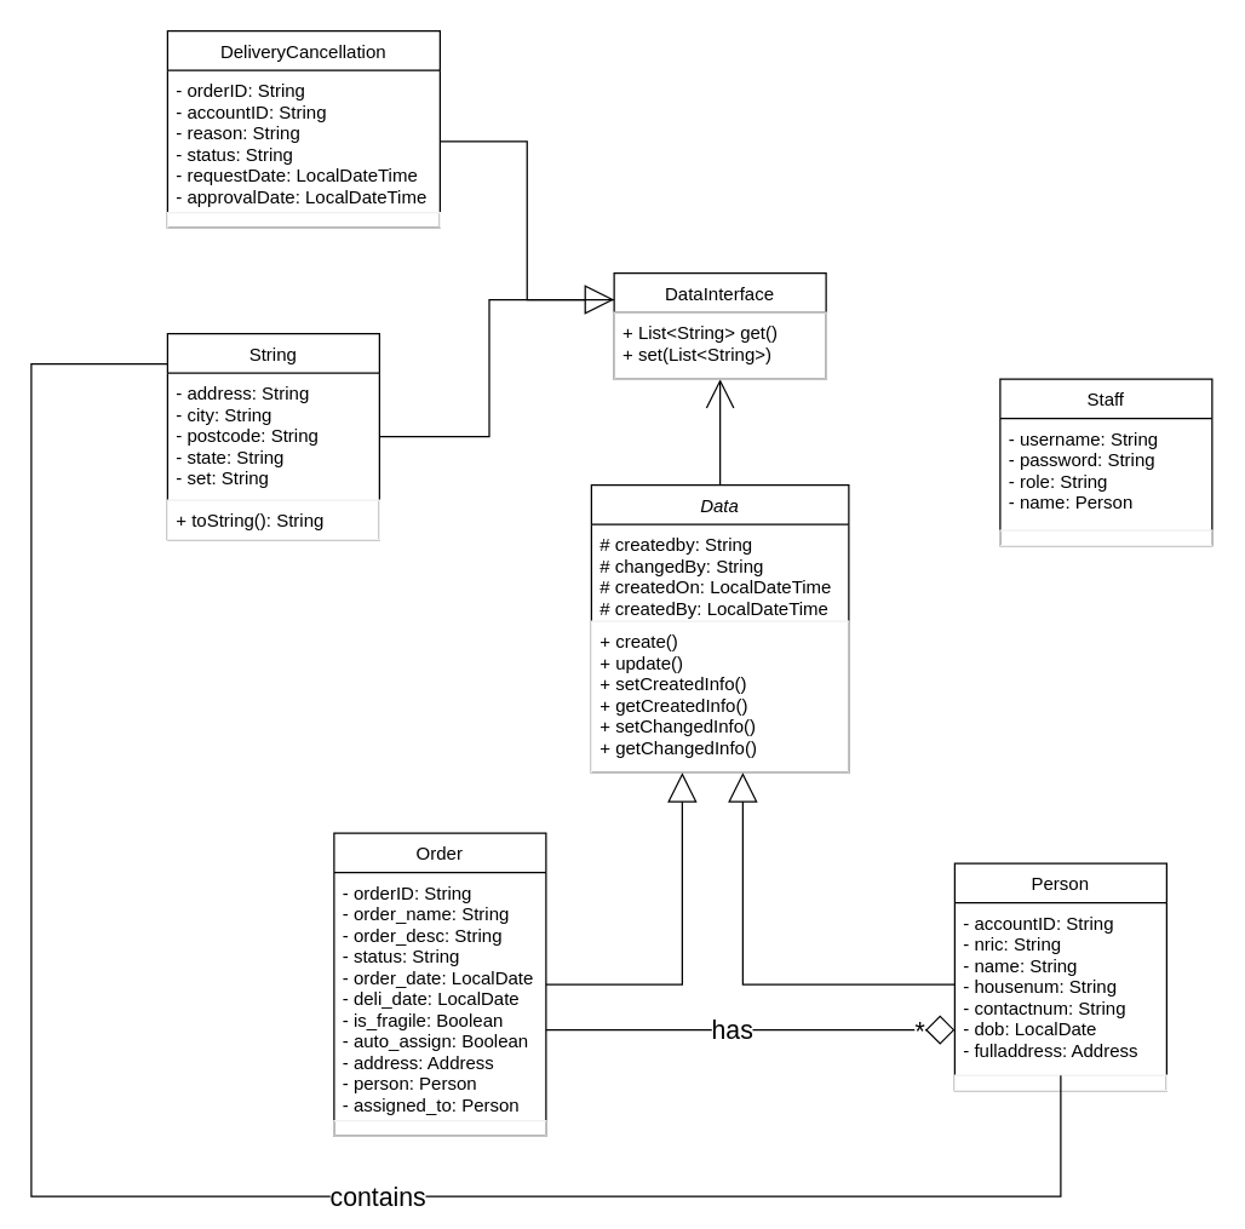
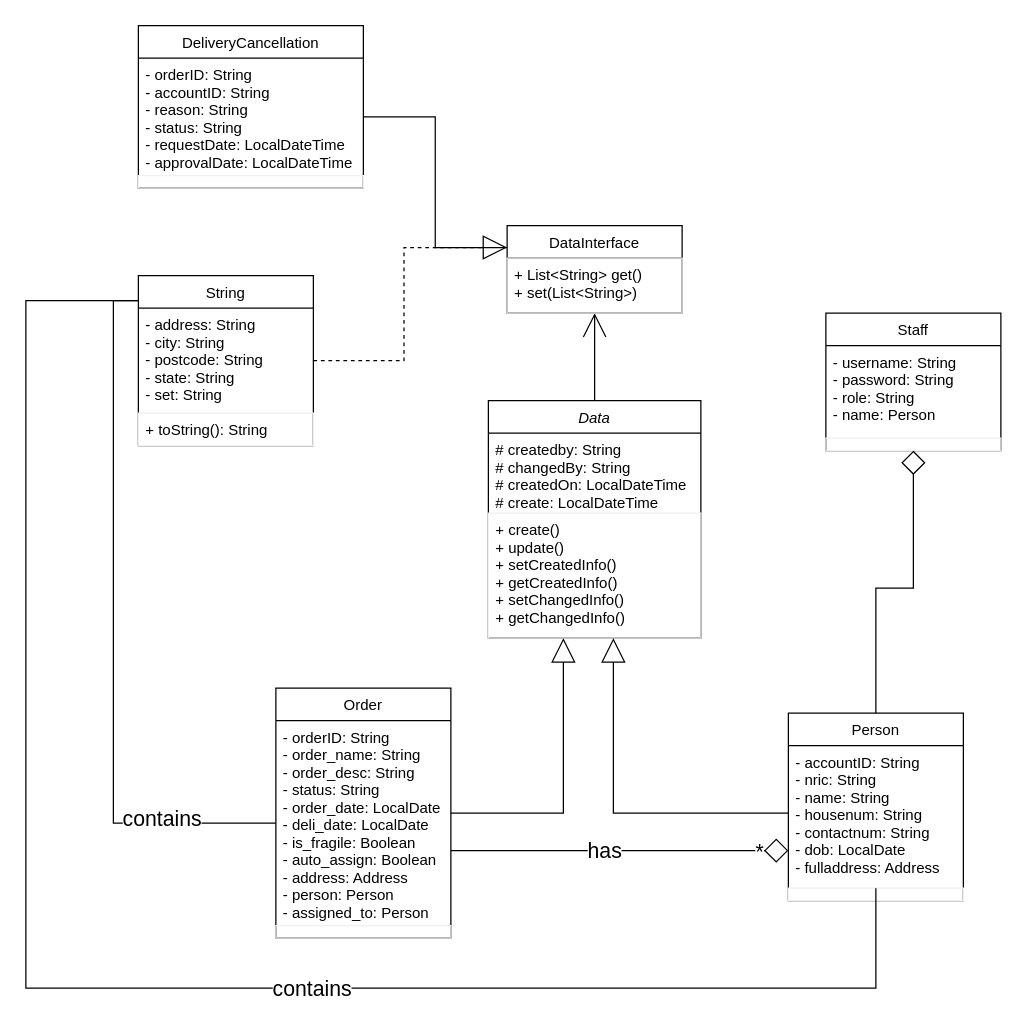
  <mxCell id="0" />
  <mxCell id="1" parent="0" />
  <mxCell id="2" style="edgeStyle=orthogonalEdgeStyle;rounded=0;orthogonalLoop=1;jettySize=auto;html=1;entryX=0.5;entryY=1;entryDx=0;entryDy=0;endArrow=open;endFill=0;startSize=17;endSize=17;" edge="1" parent="1" source="3" target="6"><mxGeometry relative="1" as="geometry" /></mxCell>
  <mxCell id="3" value="Data" style="swimlane;fontStyle=2;childLayout=stackLayout;horizontal=1;startSize=26;fillColor=none;horizontalStack=0;resizeParent=1;resizeParentMax=0;resizeLast=0;collapsible=1;marginBottom=0;" vertex="1" parent="1"><mxGeometry x="390" y="320" width="170" height="190" as="geometry" /></mxCell>
- <mxCell id="4" value="# createdby: String&#10;# changedBy: String&#10;# createdOn: LocalDateTime&#10;# createdBy: LocalDateTime&#10;" style="text;strokeColor=none;fillColor=none;align=left;verticalAlign=top;spacingLeft=4;spacingRight=4;overflow=hidden;rotatable=0;points=[[0,0.5],[1,0.5]];portConstraint=eastwest;" vertex="1" parent="3"><mxGeometry y="26" width="170" height="64" as="geometry" /></mxCell>
+ <mxCell id="4" value="# createdby: String&#10;# changedBy: String&#10;# createdOn: LocalDateTime&#10;# create: LocalDateTime&#10;" style="text;strokeColor=none;fillColor=none;align=left;verticalAlign=top;spacingLeft=4;spacingRight=4;overflow=hidden;rotatable=0;points=[[0,0.5],[1,0.5]];portConstraint=eastwest;" vertex="1" parent="3"><mxGeometry y="26" width="170" height="64" as="geometry" /></mxCell>
  <mxCell id="5" value="+ create()&#10;+ update()&#10;+ setCreatedInfo()&#10;+ getCreatedInfo()&#10;+ setChangedInfo()&#10;+ getChangedInfo()&#10;" style="text;align=left;verticalAlign=top;spacingLeft=4;spacingRight=4;overflow=hidden;rotatable=0;points=[[0,0.5],[1,0.5]];portConstraint=eastwest;strokeColor=#f0f0f0;" vertex="1" parent="3"><mxGeometry y="90" width="170" height="100" as="geometry" /></mxCell>
  <mxCell id="6" value="DataInterface" style="swimlane;fontStyle=0;childLayout=stackLayout;horizontal=1;startSize=26;fillColor=none;horizontalStack=0;resizeParent=1;resizeParentMax=0;resizeLast=0;collapsible=1;marginBottom=0;" vertex="1" parent="1"><mxGeometry x="405" y="180" width="140" height="70" as="geometry" /></mxCell>
  <mxCell id="7" value="+ List&lt;String&gt; get()&#10;+ set(List&lt;String&gt;)&#10;" style="text;fillColor=none;align=left;verticalAlign=top;spacingLeft=4;spacingRight=4;overflow=hidden;rotatable=0;points=[[0,0.5],[1,0.5]];portConstraint=eastwest;strokeColor=#f0f0f0;" vertex="1" parent="6"><mxGeometry y="26" width="140" height="44" as="geometry" /></mxCell>
  <mxCell id="8" value="String" style="swimlane;fontStyle=0;childLayout=stackLayout;horizontal=1;startSize=26;fillColor=none;horizontalStack=0;resizeParent=1;resizeParentMax=0;resizeLast=0;collapsible=1;marginBottom=0;" vertex="1" parent="1"><mxGeometry x="110" y="220" width="140" height="136" as="geometry" /></mxCell>
  <mxCell id="9" value="- address: String&#10;- city: String&#10;- postcode: String&#10;- state: String&#10;- set: String" style="text;strokeColor=none;fillColor=none;align=left;verticalAlign=top;spacingLeft=4;spacingRight=4;overflow=hidden;rotatable=0;points=[[0,0.5],[1,0.5]];portConstraint=eastwest;" vertex="1" parent="8"><mxGeometry y="26" width="140" height="84" as="geometry" /></mxCell>
  <mxCell id="10" value="+ toString(): String" style="text;fillColor=none;align=left;verticalAlign=top;spacingLeft=4;spacingRight=4;overflow=hidden;rotatable=0;points=[[0,0.5],[1,0.5]];portConstraint=eastwest;strokeColor=#f0f0f0;" vertex="1" parent="8"><mxGeometry y="110" width="140" height="26" as="geometry" /></mxCell>
  <mxCell id="11" value="Staff" style="swimlane;fontStyle=0;childLayout=stackLayout;horizontal=1;startSize=26;fillColor=none;horizontalStack=0;resizeParent=1;resizeParentMax=0;resizeLast=0;collapsible=1;marginBottom=0;" vertex="1" parent="1"><mxGeometry x="660" y="250" width="140" height="110" as="geometry" /></mxCell>
  <mxCell id="12" value="- username: String&#10;- password: String&#10;- role: String&#10;- name: Person" style="text;strokeColor=none;fillColor=none;align=left;verticalAlign=top;spacingLeft=4;spacingRight=4;overflow=hidden;rotatable=0;points=[[0,0.5],[1,0.5]];portConstraint=eastwest;" vertex="1" parent="11"><mxGeometry y="26" width="140" height="74" as="geometry" /></mxCell>
  <mxCell id="13" value="" style="text;fillColor=none;align=left;verticalAlign=top;spacingLeft=4;spacingRight=4;overflow=hidden;rotatable=0;points=[[0,0.5],[1,0.5]];portConstraint=eastwest;strokeColor=#f0f0f0;" vertex="1" parent="11"><mxGeometry y="100" width="140" height="10" as="geometry" /></mxCell>
  <mxCell id="14" style="edgeStyle=orthogonalEdgeStyle;rounded=0;orthogonalLoop=1;jettySize=auto;html=1;endArrow=block;endFill=0;endSize=17;startSize=17;" edge="1" parent="1" source="16"><mxGeometry relative="1" as="geometry"><mxPoint x="490" y="510" as="targetPoint" /><Array as="points"><mxPoint x="490" y="650" /><mxPoint x="490" y="510" /></Array></mxGeometry></mxCell>
+ <mxCell id="15" style="edgeStyle=orthogonalEdgeStyle;rounded=0;orthogonalLoop=1;jettySize=auto;html=1;entryX=0.5;entryY=1;entryDx=0;entryDy=0;endArrow=diamond;endFill=0;endSize=17;startSize=17;" edge="1" parent="1" source="16" target="11"><mxGeometry relative="1" as="geometry" /></mxCell>
  <mxCell id="16" value="Person" style="swimlane;fontStyle=0;childLayout=stackLayout;horizontal=1;startSize=26;fillColor=none;horizontalStack=0;resizeParent=1;resizeParentMax=0;resizeLast=0;collapsible=1;marginBottom=0;" vertex="1" parent="1"><mxGeometry x="630" y="570" width="140" height="150" as="geometry" /></mxCell>
  <mxCell id="17" value="- accountID: String&#10;- nric: String&#10;- name: String&#10;- housenum: String&#10;- contactnum: String&#10;- dob: LocalDate&#10;- fulladdress: Address&#10;" style="text;strokeColor=none;fillColor=none;align=left;verticalAlign=top;spacingLeft=4;spacingRight=4;overflow=hidden;rotatable=0;points=[[0,0.5],[1,0.5]];portConstraint=eastwest;" vertex="1" parent="16"><mxGeometry y="26" width="140" height="114" as="geometry" /></mxCell>
  <mxCell id="18" value="" style="text;fillColor=none;align=left;verticalAlign=top;spacingLeft=4;spacingRight=4;overflow=hidden;rotatable=0;points=[[0,0.5],[1,0.5]];portConstraint=eastwest;strokeColor=#f0f0f0;" vertex="1" parent="16"><mxGeometry y="140" width="140" height="10" as="geometry" /></mxCell>
  <mxCell id="19" value="DeliveryCancellation" style="swimlane;fontStyle=0;childLayout=stackLayout;horizontal=1;startSize=26;fillColor=none;horizontalStack=0;resizeParent=1;resizeParentMax=0;resizeLast=0;collapsible=1;marginBottom=0;" vertex="1" parent="1"><mxGeometry x="110" y="20" width="180" height="130" as="geometry" /></mxCell>
  <mxCell id="20" value="- orderID: String&#10;- accountID: String&#10;- reason: String&#10;- status: String&#10;- requestDate: LocalDateTime&#10;- approvalDate: LocalDateTime&#10;&#10;" style="text;strokeColor=none;fillColor=none;align=left;verticalAlign=top;spacingLeft=4;spacingRight=4;overflow=hidden;rotatable=0;points=[[0,0.5],[1,0.5]];portConstraint=eastwest;" vertex="1" parent="19"><mxGeometry y="26" width="180" height="94" as="geometry" /></mxCell>
  <mxCell id="21" value="" style="text;fillColor=none;align=left;verticalAlign=top;spacingLeft=4;spacingRight=4;overflow=hidden;rotatable=0;points=[[0,0.5],[1,0.5]];portConstraint=eastwest;strokeColor=#f0f0f0;" vertex="1" parent="19"><mxGeometry y="120" width="180" height="10" as="geometry" /></mxCell>
  <mxCell id="22" style="edgeStyle=orthogonalEdgeStyle;rounded=0;orthogonalLoop=1;jettySize=auto;html=1;endArrow=block;endFill=0;endSize=17;startSize=17;" edge="1" parent="1" source="23"><mxGeometry relative="1" as="geometry"><mxPoint x="450" y="510" as="targetPoint" /><Array as="points"><mxPoint x="450" y="650" /><mxPoint x="450" y="510" /></Array></mxGeometry></mxCell>
  <mxCell id="23" value="Order" style="swimlane;fontStyle=0;childLayout=stackLayout;horizontal=1;startSize=26;fillColor=none;horizontalStack=0;resizeParent=1;resizeParentMax=0;resizeLast=0;collapsible=1;marginBottom=0;" vertex="1" parent="1"><mxGeometry x="220" y="550" width="140" height="200" as="geometry" /></mxCell>
  <mxCell id="24" value="- orderID: String&#10;- order_name: String&#10;- order_desc: String&#10;- status: String&#10;- order_date: LocalDate&#10;- deli_date: LocalDate&#10;- is_fragile: Boolean&#10;- auto_assign: Boolean&#10;- address: Address&#10;- person: Person&#10;- assigned_to: Person&#10;" style="text;strokeColor=none;fillColor=none;align=left;verticalAlign=top;spacingLeft=4;spacingRight=4;overflow=hidden;rotatable=0;points=[[0,0.5],[1,0.5]];portConstraint=eastwest;" vertex="1" parent="23"><mxGeometry y="26" width="140" height="164" as="geometry" /></mxCell>
  <mxCell id="25" value="" style="text;fillColor=none;align=left;verticalAlign=top;spacingLeft=4;spacingRight=4;overflow=hidden;rotatable=0;points=[[0,0.5],[1,0.5]];portConstraint=eastwest;strokeColor=#f0f0f0;" vertex="1" parent="23"><mxGeometry y="190" width="140" height="10" as="geometry" /></mxCell>
  <mxCell id="26" style="edgeStyle=orthogonalEdgeStyle;rounded=0;orthogonalLoop=1;jettySize=auto;html=1;entryX=0;entryY=0.25;entryDx=0;entryDy=0;startSize=17;endArrow=none;endFill=0;endSize=17;" edge="1" parent="1" source="20" target="6"><mxGeometry relative="1" as="geometry" /></mxCell>
- <mxCell id="27" style="edgeStyle=orthogonalEdgeStyle;rounded=0;orthogonalLoop=1;jettySize=auto;html=1;entryX=0;entryY=0.25;entryDx=0;entryDy=0;startSize=17;endArrow=block;endFill=0;endSize=17;" edge="1" parent="1" source="9" target="6"><mxGeometry relative="1" as="geometry" /></mxCell>
+ <mxCell id="27" style="edgeStyle=orthogonalEdgeStyle;rounded=0;orthogonalLoop=1;jettySize=auto;html=1;entryX=0;entryY=0.25;entryDx=0;entryDy=0;startSize=17;endArrow=block;endFill=0;endSize=17;dashed=1;" edge="1" parent="1" source="9" target="6"><mxGeometry relative="1" as="geometry" /></mxCell>
+ <mxCell id="28" style="edgeStyle=orthogonalEdgeStyle;rounded=0;orthogonalLoop=1;jettySize=auto;html=1;entryX=0;entryY=0.147;entryDx=0;entryDy=0;entryPerimeter=0;startSize=17;endArrow=none;endFill=0;endSize=17;" edge="1" parent="1" source="24" target="8"><mxGeometry relative="1" as="geometry" /></mxCell>
+ <mxCell id="29" value="contains" style="edgeLabel;html=1;align=center;verticalAlign=middle;resizable=0;points=[];fontSize=17;" vertex="1" connectable="0" parent="28"><mxGeometry x="-0.676" y="-3" relative="1" as="geometry"><mxPoint as="offset" /></mxGeometry></mxCell>
  <mxCell id="30" style="edgeStyle=orthogonalEdgeStyle;rounded=0;orthogonalLoop=1;jettySize=auto;html=1;startSize=17;endArrow=none;endFill=0;endSize=17;" edge="1" parent="1" source="17"><mxGeometry relative="1" as="geometry"><mxPoint x="110" y="240" as="targetPoint" /><Array as="points"><mxPoint x="700" y="790" /><mxPoint x="20" y="790" /><mxPoint x="20" y="240" /></Array></mxGeometry></mxCell>
  <mxCell id="31" value="contains" style="edgeLabel;html=1;align=center;verticalAlign=middle;resizable=0;points=[];fontSize=17;" vertex="1" connectable="0" parent="30"><mxGeometry x="-0.24" y="1" relative="1" as="geometry"><mxPoint as="offset" /></mxGeometry></mxCell>
  <mxCell id="32" style="edgeStyle=orthogonalEdgeStyle;rounded=0;orthogonalLoop=1;jettySize=auto;html=1;entryX=0;entryY=0.737;entryDx=0;entryDy=0;entryPerimeter=0;startSize=17;endArrow=diamond;endFill=0;endSize=17;" edge="1" parent="1" source="24" target="17"><mxGeometry relative="1" as="geometry"><Array as="points"><mxPoint x="430" y="680" /><mxPoint x="430" y="680" /></Array></mxGeometry></mxCell>
  <mxCell id="33" value="has" style="edgeLabel;html=1;align=center;verticalAlign=middle;resizable=0;points=[];fontSize=17;" vertex="1" connectable="0" parent="32"><mxGeometry x="-0.089" relative="1" as="geometry"><mxPoint as="offset" /></mxGeometry></mxCell>
  <mxCell id="34" value="*" style="edgeLabel;html=1;align=center;verticalAlign=middle;resizable=0;points=[];fontSize=17;" vertex="1" connectable="0" parent="32"><mxGeometry x="0.83" y="-1" relative="1" as="geometry"><mxPoint as="offset" /></mxGeometry></mxCell>
